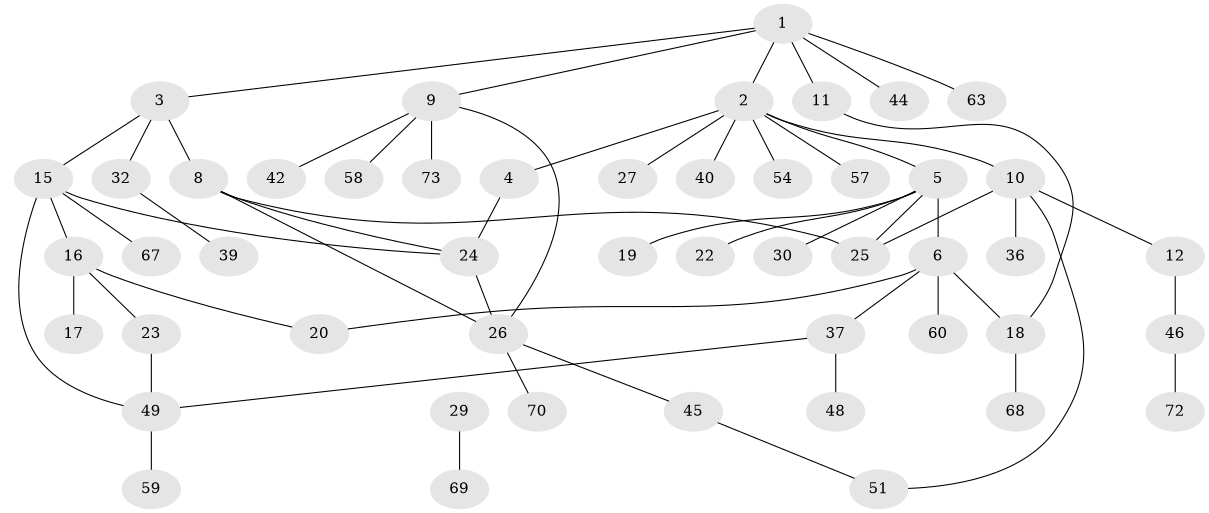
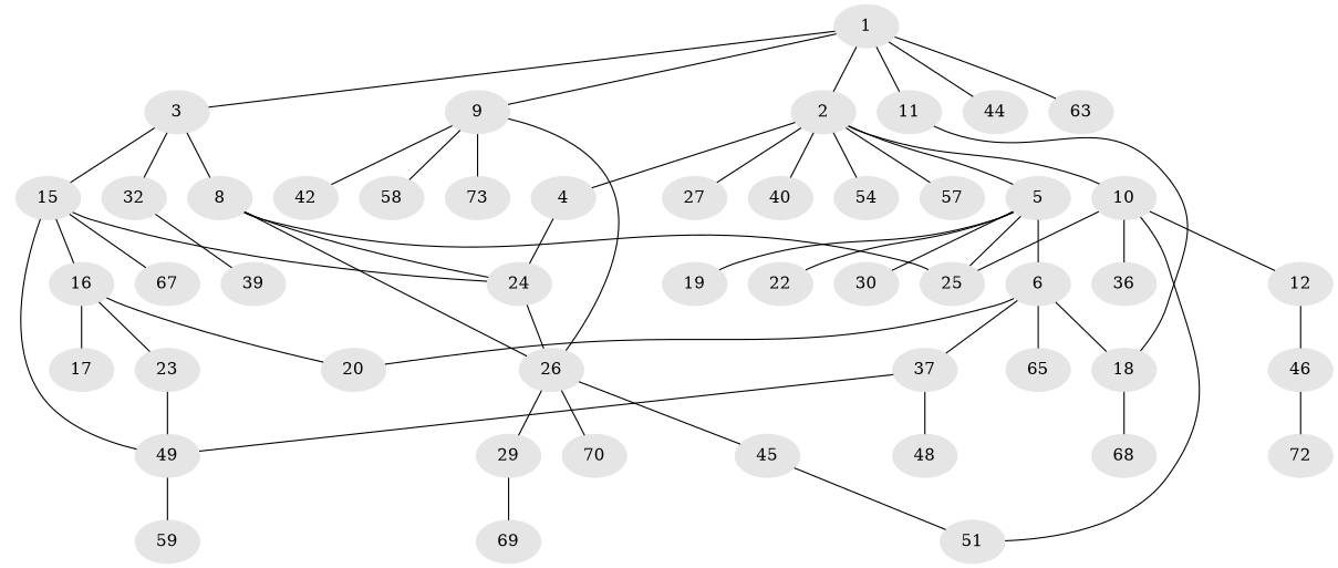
  graph {
    node [color=gray90 style=filled]
    1 [super="+13"]
    2 [super="+41"]
    3 [super="+56"]
    9 [super="+62"]
    11 [super="+50"]
    44
    63
    4 [super="+7"]
    5 [super="+74"]
    10 [super="+14"]
    27
    40
    54
    57 [super="+75"]
    8 [super="+43"]
    15 [super="+21"]
    32 [super="+66"]
    26 [super="+53"]
    42 [super="+71"]
    58
    73
    18 [super="+76"]
    24 [super="+34"]
    6 [super="+31"]
    19
    22
    25 [super="+64"]
    30
    12
    36
    51
    16 [super="+38"]
    49 [super="+55"]
    67
    39 [super="+52"]
    20
    37 [super="+47"]
-   65 [label=60]
+   65
    68
    48
    29
    45
    70
    46 [super="+60"]
    72
    17
    23
    59
    69
    1 -- 2
    1 -- 3
    1 -- 9
    1 -- 11
    1 -- 44
    1 -- 63
    2 -- 4
    2 -- 5
    2 -- 10
    2 -- 27
    2 -- 40
    2 -- 54
    2 -- 57
    3 -- 8
    3 -- 15
    3 -- 32
    9 -- 26
    9 -- 42
    9 -- 58
    9 -- 73
    11 -- 18
    4 -- 24
    5 -- 6
    5 -- 19
    5 -- 22
    5 -- 25
    5 -- 30
    10 -- 25
    10 -- 12
    10 -- 36
    10 -- 51
    8 -- 26
    8 -- 24
    8 -- 25
    15 -- 24
    15 -- 16
    15 -- 49
    15 -- 67
    32 -- 39
+   26 -- 29
    26 -- 45
    26 -- 70
    18 -- 68
    24 -- 26
    6 -- 18
    6 -- 20
    6 -- 37
    6 -- 65
    12 -- 46
    16 -- 20
    16 -- 17
    16 -- 23
    49 -- 59
    37 -- 49
    37 -- 48
    29 -- 69
    45 -- 51
    46 -- 72
    23 -- 49
  }
